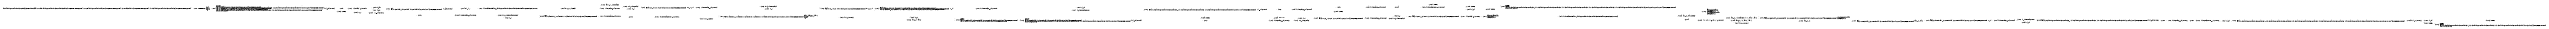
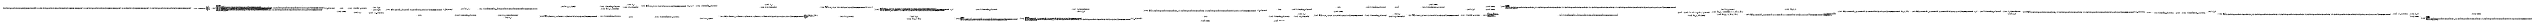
  digraph {
    rankdir=LR
    node [shape=record]
    n1 [label="{0\:\ 0x0000|MTH_ENTER_BLOCK\l|r8 = r24\lr18 = 0\lr12 = null\lr4 = 0\lr17 = 0.0f\l}"]
    n2 [label="{1\:\ 0x0009|LOOP_START\lPHI: r4 r12 r17 r18 r24 \l  PHI: (r4v1 'count' int) = (r4v0 'count' int), (r4v2 'count' int) binds: [B:0:0x0000, B:83:0x0009] A[DONT_GENERATE, DONT_INLINE]\l  PHI: (r12v1 'previous' android.support.constraint.solver.widgets.ConstraintWidget) = (r12v0 'previous' android.support.constraint.solver.widgets.ConstraintWidget), (r12v3 'previous' android.support.constraint.solver.widgets.ConstraintWidget) binds: [B:0:0x0000, B:83:0x0009] A[DONT_GENERATE, DONT_INLINE]\l  PHI: (r17v1 'totalWeights' float) = (r17v0 'totalWeights' float), (r17v2 'totalWeights' float) binds: [B:0:0x0000, B:83:0x0009] A[DONT_GENERATE, DONT_INLINE]\l  PHI: (r18v1 'widgetSize' int) = (r18v0 'widgetSize' int), (r18v2 'widgetSize' int) binds: [B:0:0x0000, B:83:0x0009] A[DONT_GENERATE, DONT_INLINE]\l  PHI: (r24v1 'widget' android.support.constraint.solver.widgets.ConstraintWidget) = (r24v0 'widget' android.support.constraint.solver.widgets.ConstraintWidget), (r24v13 'widget' android.support.constraint.solver.widgets.ConstraintWidget) binds: [B:0:0x0000, B:83:0x0009] A[DONT_GENERATE, DONT_INLINE]\lLOOP:0: B:1:0x0009\-\>B:83:0x0009\l|if (r24 == null) goto L_0x00d3\l}"]
    n3 [label="{2\:\ 0x000b}"]
    n4 [label="{84\:\ 0x00d3|SYNTHETIC\l}"]
    n5 [label="{3\:\ 0x0015|if (r24.getVisibility() != 8) goto L_0x00be\l}"]
    n6 [label="{31\:\ 0x00d3|r10 = 0\l}"]
    n7 [label="{4\:\ 0x0017|r9 = true\l}"]
    n8 [label="{26\:\ 0x00be|r9 = false\l}"]
    n9 [label="{5\:\ 0x0018|PHI: r9 \l  PHI: (r9v1 'isGone' boolean) = (r9v0 'isGone' boolean), (r9v2 'isGone' boolean) binds: [B:26:0x00be, B:4:0x0017] A[DONT_GENERATE, DONT_INLINE]\l|if (r9 != false) goto L_0x0064\l}"]
    n10 [label="{6\:\ 0x001a|int r4 = r4 + 1\l}"]
    n11 [label="{15\:\ 0x0064|PHI: r4 r17 r18 \l  PHI: (r4v2 'count' int) = (r4v1 'count' int), (r4v3 'count' int), (r4v3 'count' int) binds: [B:5:0x0018, B:29:0x00c7, B:14:0x0062] A[DONT_GENERATE, DONT_INLINE]\l  PHI: (r17v2 'totalWeights' float) = (r17v1 'totalWeights' float), (r17v3 'totalWeights' float), (r17v1 'totalWeights' float) binds: [B:5:0x0018, B:29:0x00c7, B:14:0x0062] A[DONT_GENERATE, DONT_INLINE]\l  PHI: (r18v2 'widgetSize' int) = (r18v1 'widgetSize' int), (r18v1 'widgetSize' int), (r18v5 'widgetSize' int) binds: [B:5:0x0018, B:29:0x00c7, B:14:0x0062] A[DONT_GENERATE, DONT_INLINE]\l|r12 = r24\l}"]
    n12 [label="{7\:\ 0x0028|if (r24.mVerticalDimensionBehaviour == android.support.constraint.solver.widgets.ConstraintWidget.DimensionBehaviour.MATCH_CONSTRAINT) goto L_0x00c7\l}"]
    n13 [label="{16\:\ 0x0072|if (r24.mBottom.mTarget == null) goto L_0x00d0\l}"]
    n14 [label="{8\:\ 0x002a|int r18 = r18 + r24.getHeight()\l}"]
    n15 [label="{29\:\ 0x00c7|float r17 = r17 + r24.mVerticalWeight\l}"]
    n16 [label="{9\:\ 0x003c|if (r24.mTop.mTarget == null) goto L_0x00c1\l}"]
    n17 [label="{10\:\ 0x003e|int r19 = r24.mTop.getMargin()\l}"]
    n18 [label="{27\:\ 0x00c1|r19 = 0\l}"]
    n19 [label="{11\:\ 0x0048|PHI: r19 \l  PHI: (r19v73 int) = (r19v72 int), (r19v81 int) binds: [B:27:0x00c1, B:10:0x003e] A[DONT_GENERATE, DONT_INLINE]\l|int r18 = r18 + r19\l}"]
    n20 [label="{12\:\ 0x0056|if (r24.mBottom.mTarget == null) goto L_0x00c4\l}"]
    n21 [label="{13\:\ 0x0058|int r19 = r24.mBottom.getMargin()\l}"]
    n22 [label="{28\:\ 0x00c4|r19 = 0\l}"]
    n23 [label="{14\:\ 0x0062|PHI: r19 \l  PHI: (r19v77 int) = (r19v76 int), (r19v79 int) binds: [B:28:0x00c4, B:13:0x0058] A[DONT_GENERATE, DONT_INLINE]\l|int r18 = r18 + r19\l}"]
    n24 [label="{17\:\ 0x0074|r24 = r24.mBottom.mTarget.mOwner\l}"]
    n25 [label="{30\:\ 0x00d0|r24 = null\l}"]
    n26 [label="{18\:\ 0x0086|PHI: r24 \l  PHI: (r24v12 'widget' android.support.constraint.solver.widgets.ConstraintWidget) = (r24v11 'widget' android.support.constraint.solver.widgets.ConstraintWidget), (r24v15 'widget' android.support.constraint.solver.widgets.ConstraintWidget) binds: [B:30:0x00d0, B:17:0x0074] A[DONT_GENERATE, DONT_INLINE]\l|if (r24 == null) goto L_0x0009\l}"]
    n27 [label="{19\:\ 0x0088}"]
    n28 [label="{85\:\ 0x0009|SYNTHETIC\l}"]
    n29 [label="{20\:\ 0x0094|if (r24.mTop.mTarget == null) goto L_0x00ba\l}"]
    n30 [label="{83\:\ 0x0009|LOOP_END\lSYNTHETIC\lPHI: r24 \l  PHI: (r24v13 'widget' android.support.constraint.solver.widgets.ConstraintWidget) = (r24v12 'widget' android.support.constraint.solver.widgets.ConstraintWidget), (r24v14 'widget' android.support.constraint.solver.widgets.ConstraintWidget), (r24v12 'widget' android.support.constraint.solver.widgets.ConstraintWidget), (r24v12 'widget' android.support.constraint.solver.widgets.ConstraintWidget) binds: [B:85:0x0009, B:88:0x0009, B:86:0x0009, B:87:0x0009] A[DONT_GENERATE, DONT_INLINE]\lLOOP:0: B:1:0x0009\-\>B:83:0x0009\l}"]
    n31 [label="{21\:\ 0x0096}"]
    n32 [label="{25\:\ 0x00ba|r24 = null\l}"]
    n33 [label="{22\:\ 0x00a2|if (r24.mTop.mTarget == null) goto L_0x0009\l}"]
    n34 [label="{88\:\ 0x0009|SYNTHETIC\l}"]
    n35 [label="{23\:\ 0x00a4}"]
    n36 [label="{86\:\ 0x0009|SYNTHETIC\l}"]
    n37 [label="{24\:\ 0x00b8|if (r24.mTop.mTarget.mOwner == r12) goto L_0x0009\l}"]
    n38 [label="{87\:\ 0x0009|SYNTHETIC\l}"]
    n39 [label="{32\:\ 0x00d4|if (r12 == null) goto L_0x0118\l}"]
    n40 [label="{33\:\ 0x00d6}"]
    n41 [label="{41\:\ 0x0118|PHI: r10 \l  PHI: (r10v1 'lastPosition' int) = (r10v0 'lastPosition' int), (r10v3 'lastPosition' int), (r10v3 'lastPosition' int), (r10v4 'lastPosition' int) binds: [B:32:0x00d4, B:37:0x0100, B:39:0x0112, B:40:0x0114] A[DONT_GENERATE, DONT_INLINE]\l|float r14 = ((float) (r10 \- 0)) \- ((float) r18)\lfloat r13 = r14 \/ ((float) (r4 + 1))\lr24 = r8\lr5 = 0.0f\l}"]
    n42 [label="{34\:\ 0x00e0|if (r12.mBottom.mTarget == null) goto L_0x0230\l}"]
    n43 [label="{42\:\ 0x0132|if (r23 != 0) goto L_0x0233\l}"]
    n44 [label="{35\:\ 0x00e2|int r10 = r12.mBottom.mTarget.mOwner.getX()\l}"]
    n45 [label="{74\:\ 0x0230|r10 = 0\l}"]
    n46 [label="{36\:\ 0x00f6|PHI: r10 \l  PHI: (r10v3 'lastPosition' int) = (r10v2 'lastPosition' int), (r10v5 'lastPosition' int) binds: [B:74:0x0230, B:35:0x00e2] A[DONT_GENERATE, DONT_INLINE]\l}"]
    n47 [label="{37\:\ 0x0100|if (r12.mBottom.mTarget == null) goto L_0x0118\l}"]
    n48 [label="{38\:\ 0x0102}"]
    n49 [label="{39\:\ 0x0112|if (r12.mBottom.mTarget.mOwner != r21) goto L_0x0118\l}"]
    n50 [label="{40\:\ 0x0114|int r10 = r21.getBottom()\l}"]
    n51 [label="{43\:\ 0x0134|r5 = r13\l}"]
    n52 [label="{75\:\ 0x0233|float r13 = r14 \/ ((float) r23)\l}"]
    n53 [label="{93\:\ 0x0135|SYNTHETIC\lPHI: r5 r13 \l  PHI: (r5v1 'currentPosition' float) = (r5v0 'currentPosition' float), (r5v12 'currentPosition' float) binds: [B:75:0x0233, B:43:0x0134] A[DONT_GENERATE, DONT_INLINE]\l  PHI: (r13v1 'split' float) = (r13v2 'split' float), (r13v0 'split' float) binds: [B:75:0x0233, B:43:0x0134] A[DONT_GENERATE, DONT_INLINE]\l}"]
    n54 [label="{44\:\ 0x0135|LOOP_START\lPHI: r5 r24 \l  PHI: (r5v2 'currentPosition' float) = (r5v1 'currentPosition' float), (r5v3 'currentPosition' float) binds: [B:93:0x0135, B:89:0x0135] A[DONT_GENERATE, DONT_INLINE]\l  PHI: (r24v3 'widget' android.support.constraint.solver.widgets.ConstraintWidget) = (r24v2 'widget' android.support.constraint.solver.widgets.ConstraintWidget), (r24v7 'widget' android.support.constraint.solver.widgets.ConstraintWidget) binds: [B:93:0x0135, B:89:0x0135] A[DONT_GENERATE, DONT_INLINE]\lLOOP:1: B:44:0x0135\-\>B:89:0x0135\l|if (r24 == null) goto L_0x02af\l}"]
    n55 [label="{45\:\ 0x0137}"]
    n56 [label="{90\:\ 0x02af|SYNTHETIC\l}"]
    n57 [label="{46\:\ 0x0143|if (r24.mTop.mTarget == null) goto L_0x023c\l}"]
    n58 [label="{82\:\ 0x02af|RETURN\l|return\l}"]
    n59 [label="{47\:\ 0x0145|int r15 = r24.mTop.getMargin()\l}"]
    n60 [label="{76\:\ 0x023c|r15 = 0\l}"]
    n61 [label="{48\:\ 0x014f|PHI: r15 \l  PHI: (r15v1 'top' int) = (r15v0 'top' int), (r15v2 'top' int) binds: [B:76:0x023c, B:47:0x0145] A[DONT_GENERATE, DONT_INLINE]\l}"]
    n62 [label="{49\:\ 0x015b|if (r24.mBottom.mTarget == null) goto L_0x023f\l}"]
    n63 [label="{50\:\ 0x015d|int r3 = r24.mBottom.getMargin()\l}"]
    n64 [label="{77\:\ 0x023f|r3 = 0\l}"]
    n65 [label="{51\:\ 0x0167|PHI: r3 \l  PHI: (r3v1 'bottom' int) = (r3v0 'bottom' int), (r3v2 'bottom' int) binds: [B:77:0x023f, B:50:0x015d] A[DONT_GENERATE, DONT_INLINE]\l}"]
    n66 [label="{52\:\ 0x0171|if (r24.getVisibility() == 8) goto L_0x0267\l}"]
    n67 [label="{53\:\ 0x0173|float r5 = r5 + ((float) r15)\lr19 = r24.mTop.mSolverVariable\lr20 = (int) (0.5f + r5)\lr22.addEquality(r19, r20)\l}"]
-   n68 [label="{80\:\ 0x0267|float r11 = r5 \- (r13 \/ 2.0f)\lr19 = r24.mTop.mSolverVariable\lr20 = (int) (0.5f + r11)\lr22.addEquality(r19, r20)\lr19 = r24.mBottom.mSolverVariable\lr20 = (int) (0.5f + r11)\lr22.addEquality(r19, r20)\l}"]
    n69 [label="{54\:\ 0x01a2|if (r24.mVerticalDimensionBehaviour != android.support.constraint.solver.widgets.ConstraintWidget.DimensionBehaviour.MATCH_CONSTRAINT) goto L_0x025a\l}"]
    n70 [label="{62\:\ 0x01dc|PHI: r5 \l  PHI: (r5v3 'currentPosition' float) = (r5v2 'currentPosition' float), (r5v8 'currentPosition' float) binds: [B:80:0x0267, B:61:0x01d7] A[DONT_GENERATE, DONT_INLINE]\l|r12 = r24\l}"]
    n71 [label="{55\:\ 0x01a4}"]
    n72 [label="{79\:\ 0x025a|float r5 = r5 + ((float) r24.getHeight())\l}"]
    n73 [label="{56\:\ 0x01a8|if ((r17 \> 0.0f ? 1 : (r17 == 0.0f ? 0 : \-1)) != 0) goto L_0x0242\l}"]
    n74 [label="{58\:\ 0x01b6|PHI: r5 \l  PHI: (r5v6 'currentPosition' float) = (r5v5 'currentPosition' float), (r5v10 'currentPosition' float), (r5v11 'currentPosition' float) binds: [B:79:0x025a, B:78:0x0242, B:57:0x01aa] A[DONT_GENERATE, DONT_INLINE]\l|r19 = r24.mBottom.mSolverVariable\lr20 = (int) (0.5f + r5)\lr22.addEquality(r19, r20)\l}"]
    n75 [label="{57\:\ 0x01aa|float r5 = r5 + ((r13 \- ((float) r15)) \- ((float) r3))\l}"]
    n76 [label="{78\:\ 0x0242|float r5 = r5 + ((((r24.mVerticalWeight * r14) \/ r17) \- ((float) r15)) \- ((float) r3))\l}"]
    n77 [label="{59\:\ 0x01d4|if (r23 != 0) goto L_0x01d7\l}"]
    n78 [label="{60\:\ 0x01d6|float r5 = r5 + r13\l}"]
    n79 [label="{61\:\ 0x01d7|PHI: r5 \l  PHI: (r5v7 'currentPosition' float) = (r5v6 'currentPosition' float), (r5v9 'currentPosition' float) binds: [B:59:0x01d4, B:60:0x01d6] A[DONT_GENERATE, DONT_INLINE]\l|float r5 = r5 + ((float) r3)\l}"]
    n80 [label="{63\:\ 0x01ea|if (r24.mBottom.mTarget == null) goto L_0x02ab\l}"]
    n81 [label="{64\:\ 0x01ec|r24 = r24.mBottom.mTarget.mOwner\l}"]
    n82 [label="{81\:\ 0x02ab|r24 = null\l}"]
    n83 [label="{65\:\ 0x01fe|PHI: r24 \l  PHI: (r24v5 'widget' android.support.constraint.solver.widgets.ConstraintWidget) = (r24v4 'widget' android.support.constraint.solver.widgets.ConstraintWidget), (r24v10 'widget' android.support.constraint.solver.widgets.ConstraintWidget) binds: [B:81:0x02ab, B:64:0x01ec] A[DONT_GENERATE, DONT_INLINE]\l|if (r24 == null) goto L_0x0226\l}"]
    n84 [label="{66\:\ 0x0200}"]
    n85 [label="{71\:\ 0x0226|PHI: r24 \l  PHI: (r24v6 'widget' android.support.constraint.solver.widgets.ConstraintWidget) = (r24v5 'widget' android.support.constraint.solver.widgets.ConstraintWidget), (r24v5 'widget' android.support.constraint.solver.widgets.ConstraintWidget), (r24v5 'widget' android.support.constraint.solver.widgets.ConstraintWidget), (r24v9 'widget' android.support.constraint.solver.widgets.ConstraintWidget) binds: [B:65:0x01fe, B:67:0x020c, B:69:0x0222, B:70:0x0224] A[DONT_GENERATE, DONT_INLINE]\l}"]
    n86 [label="{67\:\ 0x020c|if (r24.mTop.mTarget == null) goto L_0x0226\l}"]
    n87 [label="{72\:\ 0x022a|if (r24 != r21) goto L_0x0135\l}"]
    n88 [label="{68\:\ 0x020e}"]
    n89 [label="{69\:\ 0x0222|if (r24.mTop.mTarget.mOwner == r12) goto L_0x0226\l}"]
    n90 [label="{70\:\ 0x0224|r24 = null\l}"]
    n91 [label="{73\:\ 0x022c|r24 = null\l}"]
    n92 [label="{91\:\ 0x0135|SYNTHETIC\l}"]
    n93 [label="{92\:\ 0x0135|SYNTHETIC\l}"]
    n94 [label="{89\:\ 0x0135|LOOP_END\lSYNTHETIC\lPHI: r24 \l  PHI: (r24v7 'widget' android.support.constraint.solver.widgets.ConstraintWidget) = (r24v6 'widget' android.support.constraint.solver.widgets.ConstraintWidget), (r24v8 'widget' android.support.constraint.solver.widgets.ConstraintWidget) binds: [B:91:0x0135, B:92:0x0135] A[DONT_GENERATE, DONT_INLINE]\lLOOP:1: B:44:0x0135\-\>B:89:0x0135\l}"]
    n95 [label="{static void android.support.constraint.solver.widgets.Optimizer.applyDirectResolutionVerticalChain((r21v0 'container' android.support.constraint.solver.widgets.ConstraintWidgetContainer A[IMMUTABLE_TYPE, METHOD_ARGUMENT]), (r22v0 'system' android.support.constraint.solver.LinearSystem A[IMMUTABLE_TYPE, METHOD_ARGUMENT]), (r23v0 'numMatchConstraints' int A[IMMUTABLE_TYPE, METHOD_ARGUMENT]), (r24v0 'widget' android.support.constraint.solver.widgets.ConstraintWidget A[IMMUTABLE_TYPE, METHOD_ARGUMENT])) }"]
    n1 -> n2
    n2 -> n3 [style=dashed]
    n2 -> n4
    n3 -> n5
    n4 -> n6
    n5 -> n7 [style=dashed]
    n5 -> n8
    n6 -> n39
    n7 -> n9
    n8 -> n9
    n9 -> n10 [style=dashed]
    n9 -> n11
    n10 -> n12
    n11 -> n13
    n12 -> n14 [style=dashed]
    n12 -> n15
    n13 -> n24 [style=dashed]
    n13 -> n25
    n14 -> n16
    n15 -> n11
    n16 -> n17 [style=dashed]
    n16 -> n18
    n17 -> n19
    n18 -> n19
    n19 -> n20
    n20 -> n21 [style=dashed]
    n20 -> n22
    n21 -> n23
    n22 -> n23
    n23 -> n11
    n24 -> n26
    n25 -> n26
    n26 -> n27 [style=dashed]
    n26 -> n28
    n27 -> n29
    n28 -> n30
    n29 -> n31 [style=dashed]
    n29 -> n32
    n30 -> n2
    n31 -> n33
    n32 -> n34
    n33 -> n35 [style=dashed]
    n33 -> n36
    n34 -> n30
    n35 -> n37
    n36 -> n30
    n37 -> n32 [style=dashed]
    n37 -> n38
    n38 -> n30
    n39 -> n40 [style=dashed]
    n39 -> n41
    n40 -> n42
    n41 -> n43
    n42 -> n44 [style=dashed]
    n42 -> n45
    n43 -> n51 [style=dashed]
    n43 -> n52
    n44 -> n46
    n45 -> n46
    n46 -> n47
    n47 -> n41
    n47 -> n48 [style=dashed]
    n48 -> n49
    n49 -> n41
    n49 -> n50 [style=dashed]
    n50 -> n41
    n51 -> n53
    n52 -> n53
    n53 -> n54
    n54 -> n55 [style=dashed]
    n54 -> n56
    n55 -> n57
    n56 -> n58
    n57 -> n59 [style=dashed]
    n57 -> n60
    n59 -> n61
    n60 -> n61
    n61 -> n62
    n62 -> n63 [style=dashed]
    n62 -> n64
    n63 -> n65
    n64 -> n65
    n65 -> n66
    n66 -> n67 [style=dashed]
-   n66 -> n68
    n67 -> n69
-   n68 -> n70
    n69 -> n71 [style=dashed]
    n69 -> n72
    n70 -> n80
    n71 -> n73
    n72 -> n74
    n73 -> n75 [style=dashed]
    n73 -> n76
    n73 -> n77
    n75 -> n74
    n76 -> n74
    n77 -> n78 [style=dashed]
    n77 -> n79
    n78 -> n79
    n79 -> n70
    n80 -> n81 [style=dashed]
    n80 -> n82
    n81 -> n83
    n82 -> n83
    n83 -> n84 [style=dashed]
    n83 -> n85
    n84 -> n86
    n85 -> n87
    n86 -> n85
    n86 -> n88 [style=dashed]
    n87 -> n91 [style=dashed]
    n87 -> n92
    n88 -> n89
    n89 -> n85
    n89 -> n90 [style=dashed]
    n90 -> n85
    n91 -> n93
    n92 -> n94
    n94 -> n54
    n95 -> n1
  }
